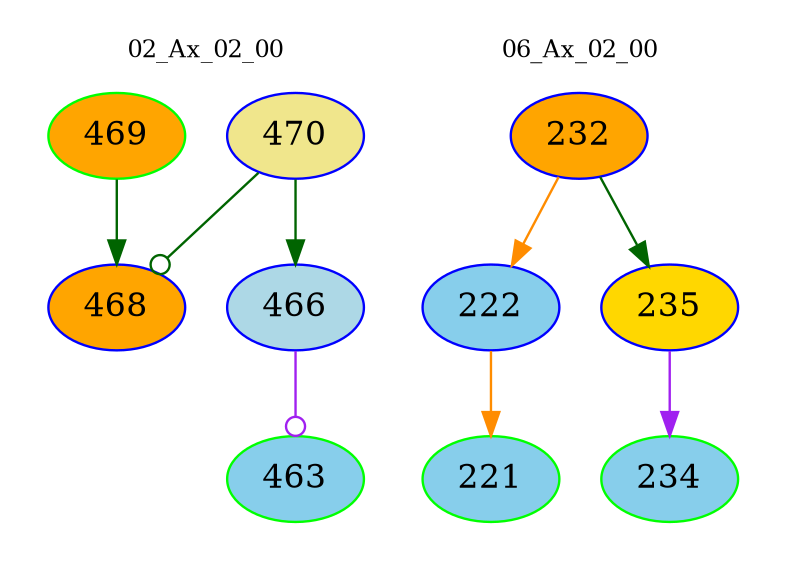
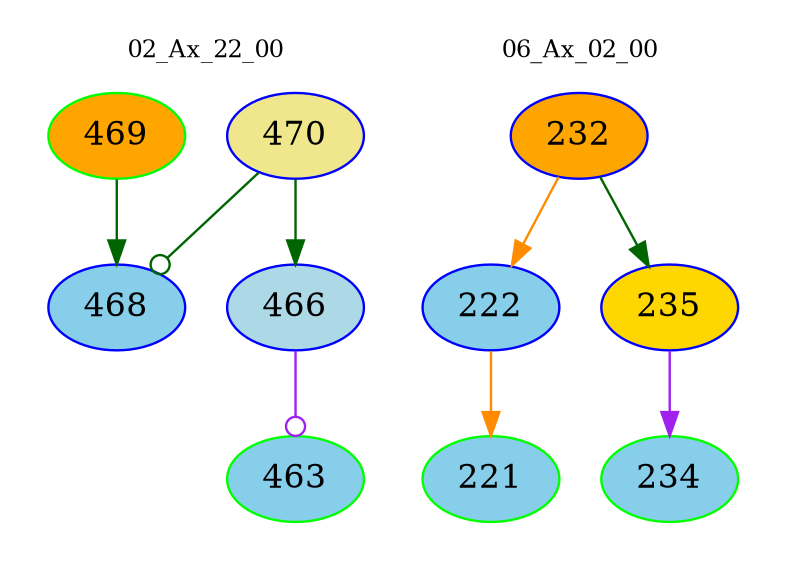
  digraph {
    node [color=blue fillcolor=skyblue style=filled]
    edge [arrowhead=normal color=darkgreen]
    n1 [fillcolor=khaki label=470]
    n2 [fillcolor=lightblue label=466]
-   n3 [fillcolor=orange label=468]
+   n3 [label=468]
    n4 [color=green label=463]
    n5 [color=green fillcolor=orange label=469]
    n6 [fillcolor=orange label=232]
    n7 [label=222]
    n8 [fillcolor=gold label=235]
    n9 [color=green label=221]
    n10 [color=green label=234]
    subgraph cluster_1 {
      color=white
      fontsize=10
-     label="02_Ax_02_00"
+     label="02_Ax_22_00"
      n1
      n2
      n3
      n4
      n5
    }
    subgraph cluster_2 {
      color=white
      fontsize=10
      label="06_Ax_02_00"
      n6
      n7
      n8
      n9
      n10
    }
    n1 -> n2
    n1 -> n3 [arrowhead=odot]
    n2 -> n4 [arrowhead=odot color=purple]
    n5 -> n3
    n6 -> n7 [color=darkorange]
    n6 -> n8
    n7 -> n9 [color=darkorange]
    n8 -> n10 [color=purple]
  }
